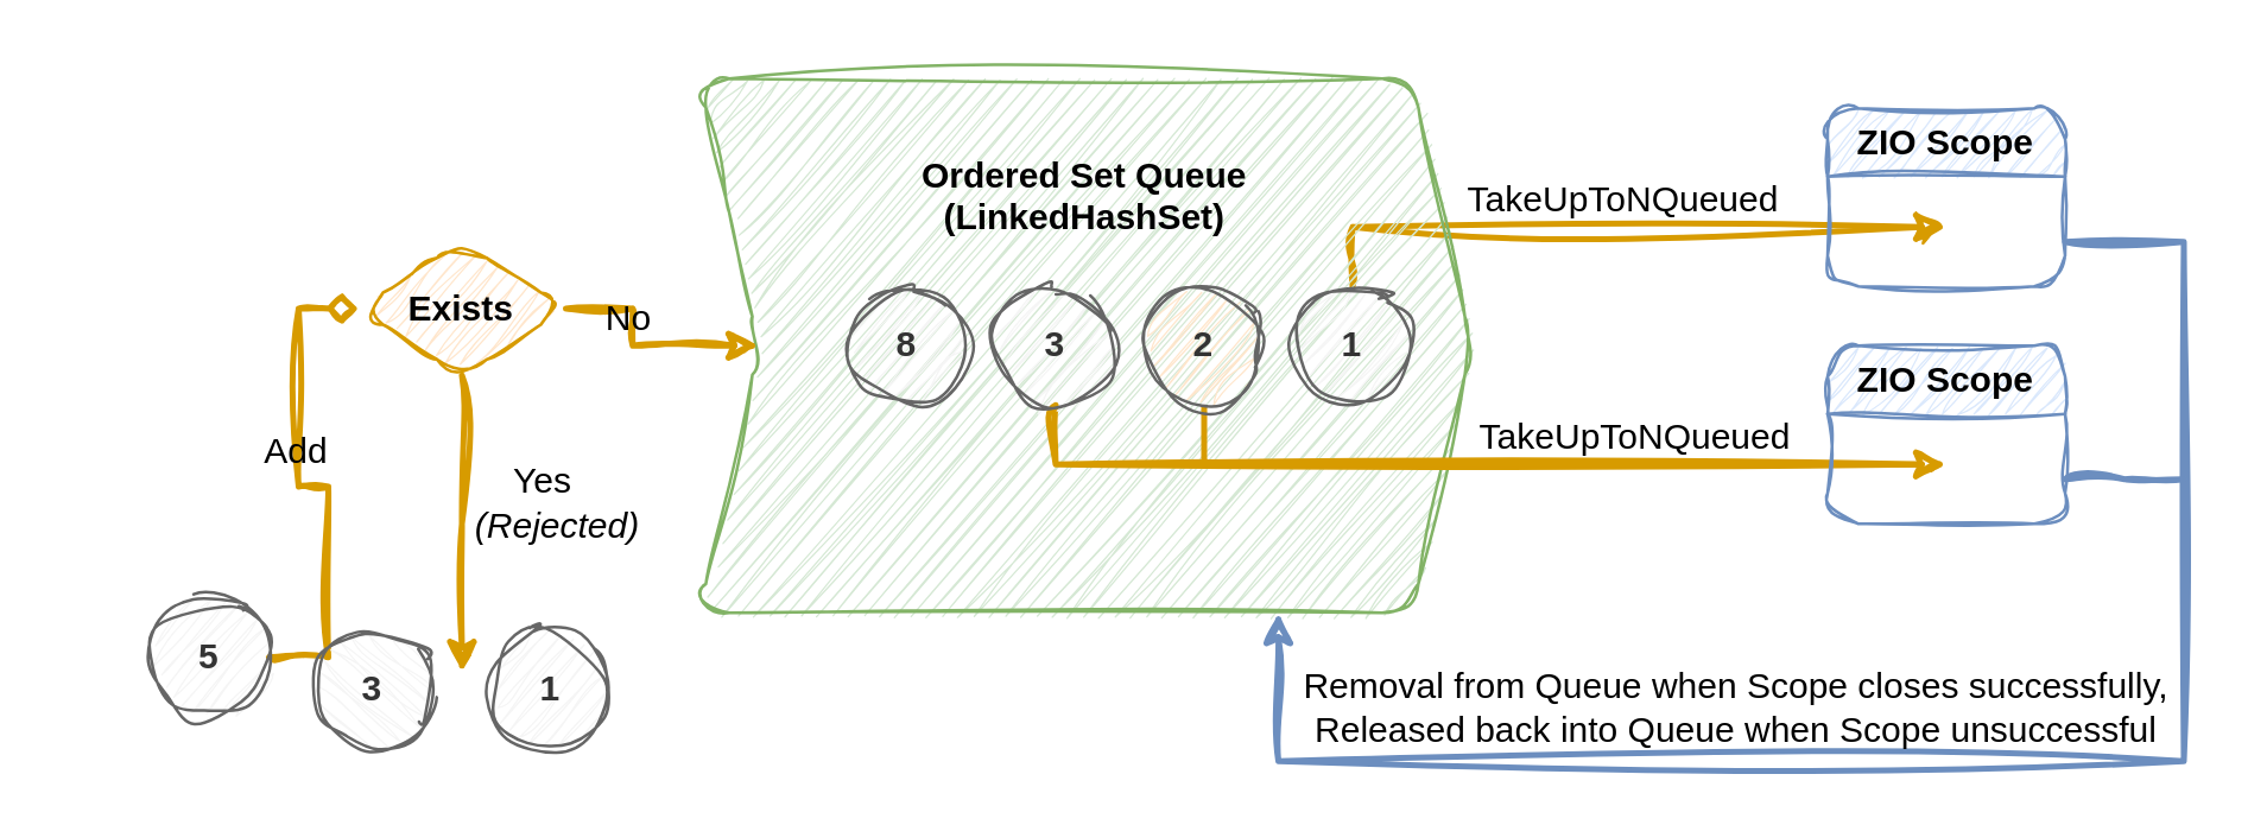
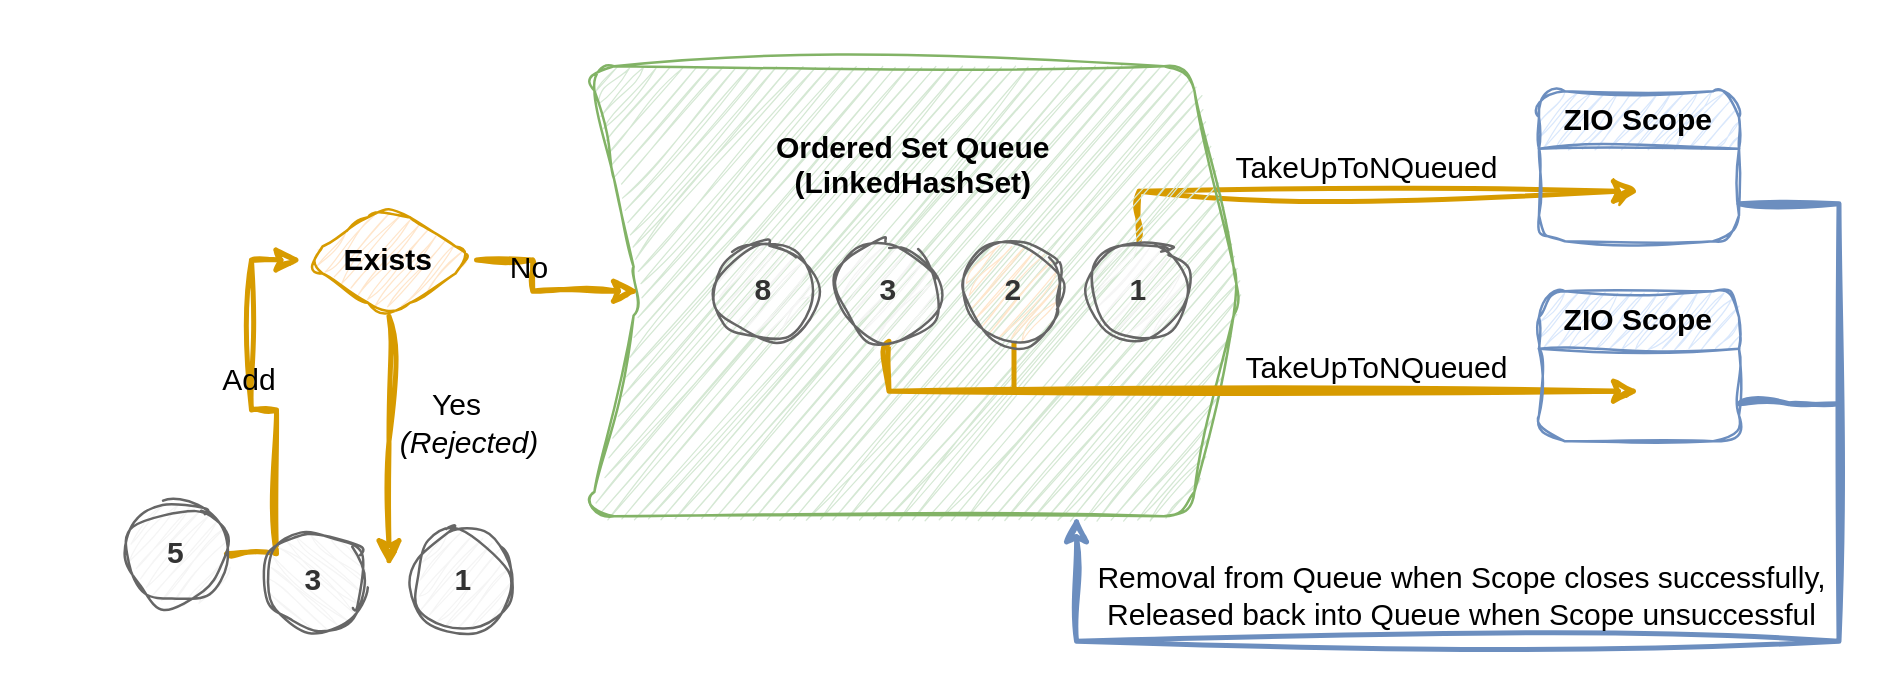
  <mxCell id="0" />
  <mxCell id="1" parent="0" />
  <mxCell id="2" style="edgeStyle=orthogonalEdgeStyle;rounded=0;orthogonalLoop=1;jettySize=auto;html=1;fillColor=#ffe6cc;strokeColor=#d79b00;strokeWidth=2;sketch=1;curveFitting=1;jiggle=2;exitX=0.5;exitY=0;exitDx=0;exitDy=0;" parent="1" source="22" edge="1"><mxGeometry relative="1" as="geometry"><mxPoint x="655" y="76" as="targetPoint" /><mxPoint x="455" y="-32" as="sourcePoint" /><Array as="points"><mxPoint x="455" y="76" /></Array></mxGeometry></mxCell>
  <mxCell id="3" value="TakeUpToNQueued" style="edgeLabel;html=1;align=center;verticalAlign=middle;resizable=0;points=[];labelBackgroundColor=none;fontSize=12;" parent="2" vertex="1" connectable="0"><mxGeometry x="0.88" relative="1" as="geometry"><mxPoint x="-97" y="-10" as="offset" /></mxGeometry></mxCell>
  <mxCell id="4" value="Ordered Set Queue&lt;br&gt;&lt;div&gt;(LinkedHashSet)&lt;/div&gt;&lt;div&gt;&lt;br&gt;&lt;/div&gt;&lt;div&gt;&lt;br&gt;&lt;/div&gt;&lt;div&gt;&lt;br&gt;&lt;/div&gt;&lt;div&gt;&lt;br&gt;&lt;/div&gt;&lt;div&gt;&lt;br&gt;&lt;/div&gt;&lt;div&gt;&lt;br&gt;&lt;/div&gt;&lt;div&gt;&lt;br&gt;&lt;/div&gt;" style="shape=step;perimeter=stepPerimeter;whiteSpace=wrap;html=1;fixedSize=1;rounded=1;sketch=1;curveFitting=1;jiggle=2;fillColor=#d5e8d4;strokeColor=#82b366;shadow=0;textShadow=0;fontStyle=1" parent="1" vertex="1"><mxGeometry x="235" y="26" width="260" height="180" as="geometry" /></mxCell>
  <mxCell id="5" style="edgeStyle=orthogonalEdgeStyle;rounded=0;orthogonalLoop=1;jettySize=auto;html=1;exitX=0.5;exitY=1;exitDx=0;exitDy=0;fillColor=#ffe6cc;strokeColor=#d79b00;shadow=0;textShadow=0;sketch=1;curveFitting=1;jiggle=2;strokeWidth=2;" parent="1" source="19" edge="1"><mxGeometry relative="1" as="geometry"><mxPoint x="655" y="156" as="targetPoint" /><mxPoint x="465.001" y="345.997" as="sourcePoint" /><Array as="points"><mxPoint x="355" y="156" /></Array></mxGeometry></mxCell>
  <mxCell id="6" value="TakeUpToNQueued" style="edgeLabel;html=1;align=center;verticalAlign=middle;resizable=0;points=[];fontSize=12;labelBackgroundColor=none;" parent="5" vertex="1" connectable="0"><mxGeometry x="-0.239" y="1" relative="1" as="geometry"><mxPoint x="92" y="-9" as="offset" /></mxGeometry></mxCell>
  <mxCell id="7" value="Exists" style="rhombus;whiteSpace=wrap;html=1;fillColor=#ffe6cc;strokeColor=#d79b00;rounded=1;sketch=1;curveFitting=1;jiggle=2;shadow=0;textShadow=0;fontStyle=1" parent="1" vertex="1"><mxGeometry x="120" y="81" width="70" height="45" as="geometry" /></mxCell>
  <mxCell id="8" style="edgeStyle=orthogonalEdgeStyle;rounded=0;orthogonalLoop=1;jettySize=auto;html=1;exitX=1;exitY=0.5;exitDx=0;exitDy=0;shadow=0;textShadow=0;sketch=1;curveFitting=1;jiggle=2;flowAnimation=0;fillColor=#ffe6cc;strokeColor=#d79b00;strokeWidth=2;entryX=0;entryY=0.5;entryDx=0;entryDy=0;" parent="1" source="7" edge="1" target="4"><mxGeometry relative="1" as="geometry"><mxPoint x="145" y="56" as="sourcePoint" /><mxPoint x="230" y="56" as="targetPoint" /></mxGeometry></mxCell>
  <mxCell id="9" value="No" style="edgeLabel;html=1;align=center;verticalAlign=middle;resizable=0;points=[];labelBackgroundColor=none;fontSize=12;spacingTop=0;labelBorderColor=none;" parent="8" vertex="1" connectable="0"><mxGeometry x="0.32" y="-2" relative="1" as="geometry"><mxPoint x="-18" y="-12" as="offset" /></mxGeometry></mxCell>
  <mxCell id="10" style="edgeStyle=orthogonalEdgeStyle;rounded=0;orthogonalLoop=1;jettySize=auto;html=1;exitX=0.5;exitY=1;exitDx=0;exitDy=0;shadow=0;textShadow=0;sketch=1;curveFitting=1;jiggle=2;flowAnimation=0;fillColor=#ffe6cc;strokeColor=#d79b00;strokeWidth=2;" parent="1" source="7" edge="1"><mxGeometry relative="1" as="geometry"><mxPoint x="225" y="126" as="sourcePoint" /><mxPoint x="155" y="226" as="targetPoint" /></mxGeometry></mxCell>
  <mxCell id="11" value="Yes&lt;br&gt;&lt;font style=&quot;font-size: 12px;&quot;&gt;&lt;i&gt;&amp;nbsp;&amp;nbsp; &lt;font style=&quot;font-size: 12px;&quot;&gt;(Rejected)&lt;/font&gt;&lt;/i&gt;&lt;/font&gt;" style="edgeLabel;html=1;align=center;verticalAlign=middle;resizable=0;points=[];labelBackgroundColor=none;fontSize=12;spacingTop=2;" parent="10" vertex="1" connectable="0"><mxGeometry x="0.32" y="-2" relative="1" as="geometry"><mxPoint x="28" y="-24" as="offset" /></mxGeometry></mxCell>
  <mxCell id="12" style="edgeStyle=orthogonalEdgeStyle;rounded=0;orthogonalLoop=1;jettySize=auto;html=1;entryX=0.75;entryY=1;entryDx=0;entryDy=0;fillColor=#dae8fc;strokeColor=#6c8ebf;strokeWidth=2;sketch=1;curveFitting=1;jiggle=2;exitX=1;exitY=0.75;exitDx=0;exitDy=0;" parent="1" source="14" target="4" edge="1"><mxGeometry relative="1" as="geometry"><Array as="points"><mxPoint x="735" y="81" /><mxPoint x="735" y="256" /><mxPoint x="430" y="256" /></Array></mxGeometry></mxCell>
  <mxCell id="13" value="Removal from Queue when Scope closes successfully,&lt;br style=&quot;font-size: 12px;&quot;&gt;Released back into Queue when Scope unsuccessful" style="edgeLabel;html=1;align=center;verticalAlign=middle;resizable=0;points=[];labelBackgroundColor=none;fontSize=12;" parent="12" vertex="1" connectable="0"><mxGeometry x="-0.2" y="-2" relative="1" as="geometry"><mxPoint x="-139" y="-17" as="offset" /></mxGeometry></mxCell>
  <mxCell id="14" value="ZIO Scope" style="swimlane;whiteSpace=wrap;html=1;fillColor=#dae8fc;strokeColor=#6c8ebf;rounded=1;swimlaneLine=1;sketch=1;curveFitting=1;jiggle=2;" parent="1" vertex="1"><mxGeometry x="615" y="36" width="80" height="60" as="geometry" /></mxCell>
- <mxCell id="15" style="edgeStyle=orthogonalEdgeStyle;rounded=0;orthogonalLoop=1;jettySize=auto;html=1;exitX=1;exitY=0.5;exitDx=0;exitDy=0;entryX=0;entryY=0.5;entryDx=0;entryDy=0;fillColor=#ffe6cc;strokeColor=#d79b00;strokeWidth=2;sketch=1;curveFitting=1;jiggle=2;endArrow=diamond;" edge="1" parent="1" source="17" target="7"><mxGeometry relative="1" as="geometry"><mxPoint x="110" y="116" as="targetPoint" /></mxGeometry></mxCell>
+ <mxCell id="15" style="edgeStyle=orthogonalEdgeStyle;rounded=0;orthogonalLoop=1;jettySize=auto;html=1;exitX=1;exitY=0.5;exitDx=0;exitDy=0;entryX=0;entryY=0.5;entryDx=0;entryDy=0;fillColor=#ffe6cc;strokeColor=#d79b00;strokeWidth=2;sketch=1;curveFitting=1;jiggle=2;" edge="1" parent="1" source="17" target="7"><mxGeometry relative="1" as="geometry"><mxPoint x="110" y="116" as="targetPoint" /></mxGeometry></mxCell>
  <mxCell id="16" value="Add" style="edgeLabel;html=1;align=center;verticalAlign=middle;resizable=0;points=[];fontSize=12;labelBackgroundColor=none;" vertex="1" connectable="0" parent="15"><mxGeometry y="-1" relative="1" as="geometry"><mxPoint x="-5" y="-11" as="offset" /></mxGeometry></mxCell>
  <mxCell id="17" value="&lt;b&gt;5&lt;/b&gt;" style="ellipse;whiteSpace=wrap;html=1;aspect=fixed;sketch=1;curveFitting=1;jiggle=2;fillColor=#f5f5f5;fontColor=#333333;strokeColor=#666666;" parent="1" vertex="1"><mxGeometry x="50" y="201" width="40" height="40" as="geometry" /></mxCell>
  <mxCell id="18" value="&lt;b&gt;8&lt;/b&gt;" style="ellipse;whiteSpace=wrap;html=1;aspect=fixed;sketch=1;curveFitting=1;jiggle=2;fillColor=#f5f5f5;fontColor=#333333;strokeColor=#666666;" parent="1" vertex="1"><mxGeometry x="285" y="96" width="40" height="40" as="geometry" /></mxCell>
  <mxCell id="19" value="&lt;b&gt;3&lt;/b&gt;" style="ellipse;whiteSpace=wrap;html=1;aspect=fixed;sketch=1;curveFitting=1;jiggle=2;fillColor=#f5f5f5;fontColor=#333333;strokeColor=#666666;" parent="1" vertex="1"><mxGeometry x="335" y="96" width="40" height="40" as="geometry" /></mxCell>
  <mxCell id="20" style="edgeStyle=orthogonalEdgeStyle;rounded=0;orthogonalLoop=1;jettySize=auto;html=1;exitX=0.5;exitY=1;exitDx=0;exitDy=0;fillColor=#ffe6cc;strokeColor=#d79b00;strokeWidth=2;endArrow=none;endFill=0;" parent="1" source="21" edge="1"><mxGeometry relative="1" as="geometry"><mxPoint x="645" y="156" as="targetPoint" /><Array as="points"><mxPoint x="405" y="156" /></Array></mxGeometry></mxCell>
  <mxCell id="21" value="&lt;b&gt;2&lt;/b&gt;" style="ellipse;whiteSpace=wrap;html=1;aspect=fixed;sketch=1;curveFitting=1;jiggle=2;fillColor=#ffe6cc;fontColor=#333333;strokeColor=#666666;" parent="1" vertex="1"><mxGeometry x="385" y="96" width="40" height="40" as="geometry" /></mxCell>
  <mxCell id="22" value="&lt;b&gt;1&lt;/b&gt;" style="ellipse;whiteSpace=wrap;html=1;aspect=fixed;sketch=1;curveFitting=1;jiggle=2;fillColor=#f5f5f5;fontColor=#333333;strokeColor=#666666;" parent="1" vertex="1"><mxGeometry x="435" y="96" width="40" height="40" as="geometry" /></mxCell>
  <mxCell id="23" style="edgeStyle=orthogonalEdgeStyle;rounded=0;orthogonalLoop=1;jettySize=auto;html=1;exitX=1;exitY=0.75;exitDx=0;exitDy=0;fillColor=#dae8fc;strokeColor=#6c8ebf;endArrow=none;endFill=0;strokeWidth=2;sketch=1;curveFitting=1;jiggle=2;" edge="1" parent="1" source="24"><mxGeometry relative="1" as="geometry"><mxPoint x="735" y="161" as="targetPoint" /></mxGeometry></mxCell>
  <mxCell id="24" value="ZIO Scope" style="swimlane;whiteSpace=wrap;html=1;fillColor=#dae8fc;strokeColor=#6c8ebf;rounded=1;swimlaneLine=1;sketch=1;curveFitting=1;jiggle=2;" parent="1" vertex="1"><mxGeometry x="615" y="116" width="80" height="60" as="geometry" /></mxCell>
  <mxCell id="25" value="&lt;b&gt;1&lt;/b&gt;" style="ellipse;whiteSpace=wrap;html=1;aspect=fixed;sketch=1;curveFitting=1;jiggle=2;fillColor=#f5f5f5;fontColor=#333333;strokeColor=#666666;" parent="1" vertex="1"><mxGeometry x="165" y="211.54" width="40" height="40" as="geometry" /></mxCell>
  <mxCell id="26" value="&lt;b&gt;3&lt;/b&gt;" style="ellipse;whiteSpace=wrap;html=1;aspect=fixed;sketch=1;curveFitting=1;jiggle=2;fillColor=#f5f5f5;fontColor=#333333;strokeColor=#666666;direction=south;" parent="1" vertex="1"><mxGeometry x="105" y="211.54" width="40" height="40" as="geometry" /></mxCell>
  <mxCell id="27" value="" style="endArrow=none;html=1;rounded=0;strokeWidth=0;strokeColor=#feffff;" edge="1" parent="1"><mxGeometry width="50" height="50" relative="1" as="geometry"><mxPoint x="20" y="21" as="sourcePoint" /><mxPoint x="20" y="20" as="targetPoint" /></mxGeometry></mxCell>
